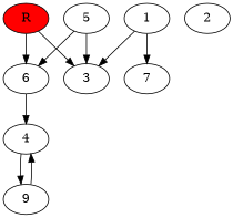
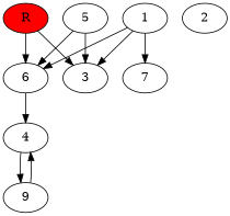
  digraph {
    1
    3
    6
    7
    4
    2
    n7 [label=9]
    5
    R [fillcolor="#ff0000" style=filled]
    1 -> 3
+   1 -> 6
    1 -> 7
    6 -> 4
    4 -> n7
    n7 -> 4
    5 -> 3
    5 -> 6
    R -> 3
    R -> 6
  }
